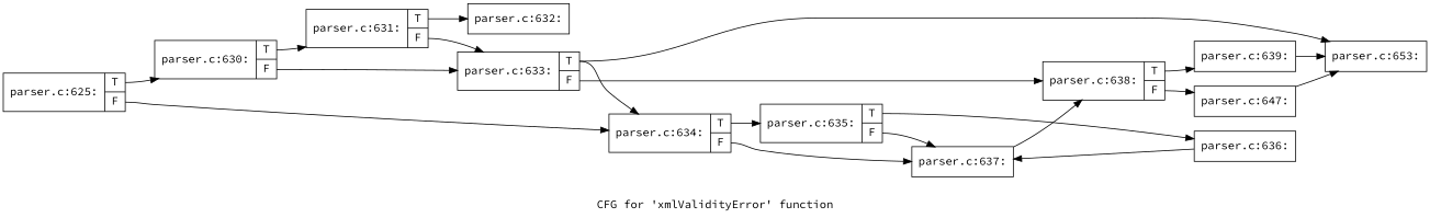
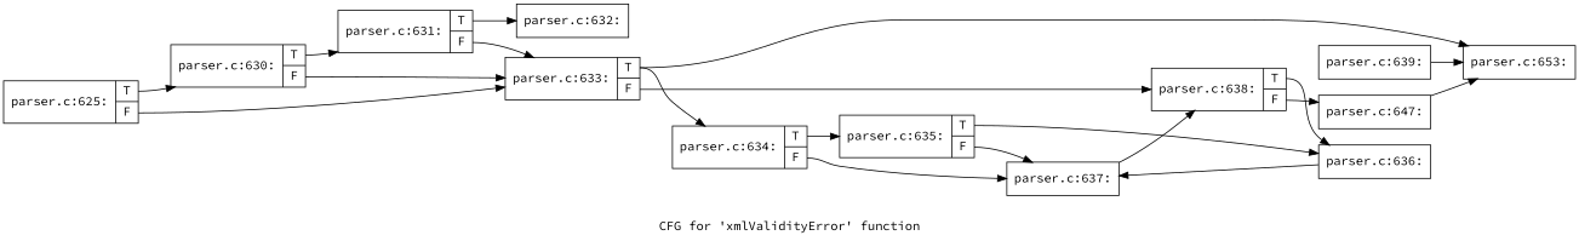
  digraph {
    fontname="Source Code Pro"
    label="CFG for 'xmlValidityError' function"
    rankdir=LR
    node [fontname="Source Code Pro" shape=record]
    edge [fontname="Source Code Pro" tailport=s0]
    n1 [label="{parser.c:625:|{<s0>T|<s1>F}}"]
    n2 [label="{parser.c:630:|{<s0>T|<s1>F}}"]
    n3 [label="{parser.c:633:|{<s0>T|<s1>F}}"]
    n4 [label="{parser.c:631:|{<s0>T|<s1>F}}"]
    n5 [label="{parser.c:634:|{<s0>T|<s1>F}}"]
    n6 [label="{parser.c:638:|{<s0>T|<s1>F}}"]
    n7 [label="{parser.c:653:}"]
    n8 [label="{parser.c:632:}"]
    n9 [label="{parser.c:635:|{<s0>T|<s1>F}}"]
    n10 [label="{parser.c:637:}"]
    n11 [label="{parser.c:639:}"]
    n12 [label="{parser.c:647:}"]
    n13 [label="{parser.c:636:}"]
    n1 -> n2
-   n1 -> n5 [tailport=s1]
+   n1 -> n3 [tailport=s1]
    n2 -> n3 [tailport=s1]
    n2 -> n4
    n3 -> n5
    n3 -> n6 [tailport=s1]
    n3 -> n7
    n4 -> n3 [tailport=s1]
    n4 -> n8
    n5 -> n9
    n5 -> n10 [tailport=s1]
-   n6 -> n11
+   n6 -> n13
    n6 -> n12 [tailport=s1]
    n9 -> n10 [tailport=s1]
    n9 -> n13
    n10 -> n6
    n11 -> n7
    n12 -> n7
    n13 -> n10
  }
